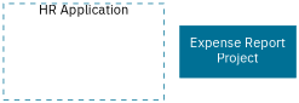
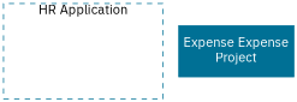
  digraph {
    fontname="IBM Plex Sans"
    node [color="#007095" fixedsize=true fontname="IBM Plex Sans" fontsize=15 margin=0 shape=box]
    n1 [fontcolor=black height=1.5 label="HR Application" labelloc=t style=dashed width=2.5]
-   n2 [fontcolor=white height=0.8 label="Expense Report\nProject" style=filled width=1.8]
+   n2 [fontcolor=white height=0.8 label="Expense Expense\nProject" style=filled width=1.8]
  }
